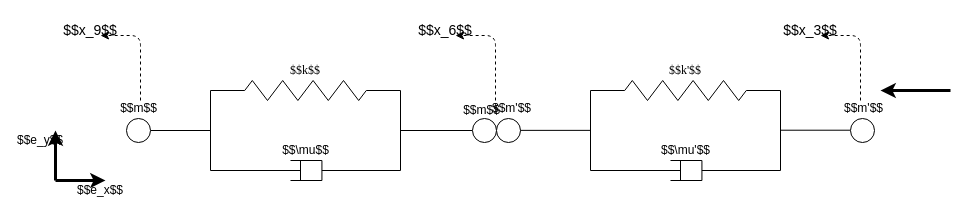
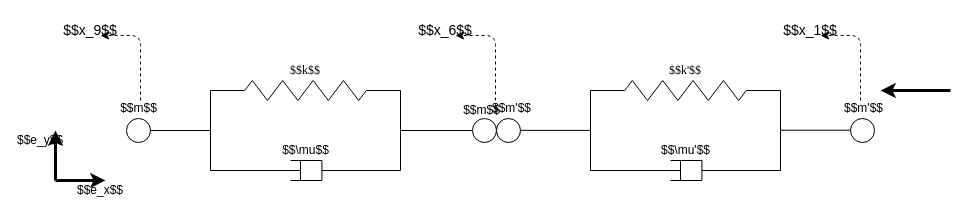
  <mxCell id="0" />
  <mxCell id="1" parent="0" />
  <mxCell id="2" value="" style="endArrow=none;html=1;" parent="1" edge="1"><mxGeometry width="50" height="50" relative="1" as="geometry"><mxPoint x="210" y="170" as="sourcePoint" /><mxPoint x="210" y="90" as="targetPoint" /></mxGeometry></mxCell>
  <mxCell id="3" value="" style="endArrow=none;html=1;" parent="1" edge="1"><mxGeometry width="50" height="50" relative="1" as="geometry"><mxPoint x="400" y="170" as="sourcePoint" /><mxPoint x="400" y="90" as="targetPoint" /></mxGeometry></mxCell>
  <mxCell id="4" value="" style="group;labelPosition=center;verticalLabelPosition=middle;align=center;verticalAlign=middle;" parent="1" vertex="1" connectable="0"><mxGeometry x="210" y="80" width="190" height="20" as="geometry" /></mxCell>
  <mxCell id="5" value="$$k$$" style="verticalLabelPosition=top;shadow=0;dashed=0;align=center;html=1;verticalAlign=middle;strokeWidth=1;shape=mxgraph.electrical.resistors.resistor_2;rounded=1;comic=0;labelBackgroundColor=none;fontFamily=Verdana;fontSize=12;whiteSpace=wrap;labelPosition=center;" parent="4" vertex="1"><mxGeometry width="190" height="20" as="geometry" /></mxCell>
  <mxCell id="6" value="" style="endArrow=none;html=1;" parent="1" edge="1"><mxGeometry width="50" height="50" relative="1" as="geometry"><mxPoint x="321.429" y="180" as="sourcePoint" /><mxPoint x="321.429" y="160" as="targetPoint" /></mxGeometry></mxCell>
  <mxCell id="7" value="" style="group" parent="1" vertex="1" connectable="0"><mxGeometry x="210" y="140" width="190" height="40" as="geometry" /></mxCell>
  <mxCell id="8" value="" style="group;" parent="7" vertex="1" connectable="0"><mxGeometry y="20" width="190" height="20" as="geometry" /></mxCell>
  <mxCell id="9" value="" style="group" parent="8" vertex="1" connectable="0"><mxGeometry width="90" height="20" as="geometry" /></mxCell>
  <mxCell id="10" value="" style="endArrow=none;html=1;" parent="9" edge="1"><mxGeometry width="50" height="50" relative="1" as="geometry"><mxPoint y="10" as="sourcePoint" /><mxPoint x="90" y="10" as="targetPoint" /></mxGeometry></mxCell>
  <mxCell id="11" value="" style="endArrow=none;html=1;" parent="9" edge="1"><mxGeometry width="50" height="50" relative="1" as="geometry"><mxPoint x="90" y="20" as="sourcePoint" /><mxPoint x="90" as="targetPoint" /></mxGeometry></mxCell>
  <mxCell id="12" value="" style="group;whiteSpace=wrap;" parent="8" vertex="1" connectable="0"><mxGeometry x="80" width="110" height="20" as="geometry" /></mxCell>
  <mxCell id="13" value="" style="endArrow=none;html=1;" parent="12" edge="1"><mxGeometry width="50" height="50" relative="1" as="geometry"><mxPoint y="20" as="sourcePoint" /><mxPoint x="31.429" y="20" as="targetPoint" /></mxGeometry></mxCell>
  <mxCell id="14" value="" style="endArrow=none;html=1;" parent="12" edge="1"><mxGeometry width="50" height="50" relative="1" as="geometry"><mxPoint as="sourcePoint" /><mxPoint x="31.429" as="targetPoint" /></mxGeometry></mxCell>
  <mxCell id="15" value="" style="endArrow=none;html=1;" parent="12" edge="1"><mxGeometry width="50" height="50" relative="1" as="geometry"><mxPoint x="31.429" y="10" as="sourcePoint" /><mxPoint x="110" y="10" as="targetPoint" /></mxGeometry></mxCell>
  <mxCell id="16" value="$$\mu$$" style="text;html=1;align=center;verticalAlign=middle;resizable=0;points=[];autosize=1;" parent="7" vertex="1"><mxGeometry x="65" width="60" height="20" as="geometry" /></mxCell>
  <mxCell id="17" value="" style="endArrow=none;html=1;" parent="1" edge="1"><mxGeometry width="50" height="50" relative="1" as="geometry"><mxPoint x="150" y="130" as="sourcePoint" /><mxPoint x="210" y="130" as="targetPoint" /></mxGeometry></mxCell>
  <mxCell id="18" value="" style="endArrow=none;html=1;entryX=0;entryY=0.5;entryDx=0;entryDy=0;" parent="1" edge="1" target="46"><mxGeometry width="50" height="50" relative="1" as="geometry"><mxPoint x="400" y="130" as="sourcePoint" /><mxPoint x="470" y="130" as="targetPoint" /></mxGeometry></mxCell>
  <mxCell id="19" value="" style="ellipse;whiteSpace=wrap;html=1;aspect=fixed;" parent="1" vertex="1"><mxGeometry x="496" y="118" width="24" height="24" as="geometry" /></mxCell>
  <mxCell id="20" value="" style="endArrow=none;html=1;" parent="1" edge="1"><mxGeometry width="50" height="50" relative="1" as="geometry"><mxPoint x="520" y="129.86" as="sourcePoint" /><mxPoint x="590" y="129.86" as="targetPoint" /></mxGeometry></mxCell>
  <mxCell id="21" value="" style="endArrow=none;html=1;" parent="1" edge="1"><mxGeometry width="50" height="50" relative="1" as="geometry"><mxPoint x="590" y="170" as="sourcePoint" /><mxPoint x="590" y="90" as="targetPoint" /></mxGeometry></mxCell>
  <mxCell id="22" value="" style="endArrow=none;html=1;" parent="1" edge="1"><mxGeometry width="50" height="50" relative="1" as="geometry"><mxPoint x="780" y="170" as="sourcePoint" /><mxPoint x="780" y="90" as="targetPoint" /></mxGeometry></mxCell>
  <mxCell id="23" value="" style="group;labelPosition=center;verticalLabelPosition=middle;align=center;verticalAlign=middle;" parent="1" vertex="1" connectable="0"><mxGeometry x="590" y="80" width="190" height="20" as="geometry" /></mxCell>
  <mxCell id="24" value="$$k'$$" style="verticalLabelPosition=top;shadow=0;dashed=0;align=center;html=1;verticalAlign=middle;strokeWidth=1;shape=mxgraph.electrical.resistors.resistor_2;rounded=1;comic=0;labelBackgroundColor=none;fontFamily=Verdana;fontSize=12;whiteSpace=wrap;labelPosition=center;" parent="23" vertex="1"><mxGeometry width="190" height="20" as="geometry" /></mxCell>
  <mxCell id="25" value="" style="endArrow=none;html=1;" parent="1" edge="1"><mxGeometry width="50" height="50" relative="1" as="geometry"><mxPoint x="701.429" y="180" as="sourcePoint" /><mxPoint x="701.429" y="160" as="targetPoint" /></mxGeometry></mxCell>
  <mxCell id="26" value="" style="group" parent="1" vertex="1" connectable="0"><mxGeometry x="590" y="140" width="190" height="40" as="geometry" /></mxCell>
  <mxCell id="27" value="" style="group;" parent="26" vertex="1" connectable="0"><mxGeometry y="20" width="190" height="20" as="geometry" /></mxCell>
  <mxCell id="28" value="" style="group" parent="27" vertex="1" connectable="0"><mxGeometry width="90" height="20" as="geometry" /></mxCell>
  <mxCell id="29" value="" style="endArrow=none;html=1;" parent="28" edge="1"><mxGeometry width="50" height="50" relative="1" as="geometry"><mxPoint y="10" as="sourcePoint" /><mxPoint x="90" y="10" as="targetPoint" /></mxGeometry></mxCell>
  <mxCell id="30" value="" style="endArrow=none;html=1;" parent="28" edge="1"><mxGeometry width="50" height="50" relative="1" as="geometry"><mxPoint x="90" y="20" as="sourcePoint" /><mxPoint x="90" as="targetPoint" /></mxGeometry></mxCell>
  <mxCell id="31" value="" style="group;whiteSpace=wrap;" parent="27" vertex="1" connectable="0"><mxGeometry x="80" width="110" height="20" as="geometry" /></mxCell>
  <mxCell id="32" value="" style="endArrow=none;html=1;" parent="31" edge="1"><mxGeometry width="50" height="50" relative="1" as="geometry"><mxPoint y="20" as="sourcePoint" /><mxPoint x="31.429" y="20" as="targetPoint" /></mxGeometry></mxCell>
  <mxCell id="33" value="" style="endArrow=none;html=1;" parent="31" edge="1"><mxGeometry width="50" height="50" relative="1" as="geometry"><mxPoint as="sourcePoint" /><mxPoint x="31.429" as="targetPoint" /></mxGeometry></mxCell>
  <mxCell id="34" value="" style="endArrow=none;html=1;" parent="31" edge="1"><mxGeometry width="50" height="50" relative="1" as="geometry"><mxPoint x="31.429" y="10" as="sourcePoint" /><mxPoint x="110" y="10" as="targetPoint" /></mxGeometry></mxCell>
  <mxCell id="35" value="$$\mu'$$" style="text;html=1;align=center;verticalAlign=middle;resizable=0;points=[];autosize=1;" parent="26" vertex="1"><mxGeometry x="65" width="60" height="20" as="geometry" /></mxCell>
  <mxCell id="36" value="" style="endArrow=none;html=1;" parent="1" edge="1"><mxGeometry width="50" height="50" relative="1" as="geometry"><mxPoint x="780" y="129.71" as="sourcePoint" /><mxPoint x="850" y="129.71" as="targetPoint" /></mxGeometry></mxCell>
  <mxCell id="37" value="$$m'$$" style="text;html=1;align=center;verticalAlign=middle;resizable=0;points=[];autosize=1;" parent="1" vertex="1"><mxGeometry x="838" y="98" width="50" height="20" as="geometry" /></mxCell>
  <mxCell id="38" value="$$m$$" style="text;html=1;align=center;verticalAlign=middle;resizable=0;points=[];autosize=1;" parent="1" vertex="1"><mxGeometry x="456" y="100" width="50" height="20" as="geometry" /></mxCell>
  <mxCell id="39" value="$$m'$$" style="text;html=1;align=center;verticalAlign=middle;resizable=0;points=[];autosize=1;" parent="1" vertex="1"><mxGeometry x="486" y="98" width="50" height="20" as="geometry" /></mxCell>
  <mxCell id="40" value="" style="group" parent="1" vertex="1" connectable="0"><mxGeometry x="45" y="85" width="155" height="105" as="geometry" /></mxCell>
  <mxCell id="41" value="" style="group;dashed=1;" parent="40" vertex="1" connectable="0"><mxGeometry x="35" width="90" height="85" as="geometry" /></mxCell>
  <mxCell id="42" value="" style="ellipse;whiteSpace=wrap;html=1;aspect=fixed;" vertex="1" parent="41"><mxGeometry x="46" y="33" width="24" height="24" as="geometry" /></mxCell>
  <mxCell id="43" value="$$m$$" style="text;html=1;align=center;verticalAlign=middle;resizable=0;points=[];autosize=1;" parent="41" vertex="1"><mxGeometry x="33" y="13" width="50" height="20" as="geometry" /></mxCell>
  <mxCell id="44" value="" style="group" parent="1" vertex="1" connectable="0"><mxGeometry x="880" y="70" width="70" height="20" as="geometry" /></mxCell>
  <mxCell id="45" value="" style="endArrow=classic;html=1;strokeWidth=3;" parent="44" edge="1"><mxGeometry width="50" height="50" relative="1" as="geometry"><mxPoint x="70" y="20" as="sourcePoint" /><mxPoint y="20" as="targetPoint" /></mxGeometry></mxCell>
  <mxCell id="46" value="" style="ellipse;whiteSpace=wrap;html=1;aspect=fixed;" vertex="1" parent="1"><mxGeometry x="472" y="118" width="24" height="24" as="geometry" /></mxCell>
  <mxCell id="47" value="" style="ellipse;whiteSpace=wrap;html=1;aspect=fixed;" vertex="1" parent="1"><mxGeometry x="850" y="118" width="24" height="24" as="geometry" /></mxCell>
  <mxCell id="48" value="" style="group" vertex="1" connectable="0" parent="1"><mxGeometry x="380" y="30" width="115" height="21" as="geometry" /></mxCell>
  <mxCell id="49" value="" style="group" vertex="1" connectable="0" parent="48"><mxGeometry width="115" height="21" as="geometry" /></mxCell>
  <mxCell id="50" value="" style="group" vertex="1" connectable="0" parent="49"><mxGeometry y="-10" width="85" height="21" as="geometry" /></mxCell>
  <mxCell id="51" value="&lt;font style=&quot;font-size: 14px&quot;&gt;$$x_6$$&lt;/font&gt;" style="text;html=1;strokeColor=none;fillColor=none;align=center;verticalAlign=middle;whiteSpace=wrap;rounded=0;" vertex="1" parent="50"><mxGeometry x="45" width="40" height="20" as="geometry" /></mxCell>
  <mxCell id="52" value="" style="endArrow=classic;html=1;dashed=1;exitX=0.18;exitY=0.6;exitDx=0;exitDy=0;exitPerimeter=0;" edge="1" parent="49"><mxGeometry width="50" height="50" relative="1" as="geometry"><mxPoint x="115" y="70" as="sourcePoint" /><mxPoint x="75" y="5" as="targetPoint" /><Array as="points"><mxPoint x="115" y="5" /></Array></mxGeometry></mxCell>
  <mxCell id="53" value="" style="group" vertex="1" connectable="0" parent="1"><mxGeometry x="745" y="20" width="85" height="21" as="geometry" /></mxCell>
- <mxCell id="54" value="&lt;font style=&quot;font-size: 14px&quot;&gt;$$x_3$$&lt;/font&gt;" style="text;html=1;strokeColor=none;fillColor=none;align=center;verticalAlign=middle;whiteSpace=wrap;rounded=0;" vertex="1" parent="53"><mxGeometry x="45" width="40" height="20" as="geometry" /></mxCell>
+ <mxCell id="54" value="&lt;font style=&quot;font-size: 14px&quot;&gt;$$x_1$$&lt;/font&gt;" style="text;html=1;strokeColor=none;fillColor=none;align=center;verticalAlign=middle;whiteSpace=wrap;rounded=0;" vertex="1" parent="53"><mxGeometry x="45" width="40" height="20" as="geometry" /></mxCell>
  <mxCell id="55" value="" style="endArrow=classic;html=1;dashed=1;exitX=0.18;exitY=0.6;exitDx=0;exitDy=0;exitPerimeter=0;" edge="1" parent="1"><mxGeometry width="50" height="50" relative="1" as="geometry"><mxPoint x="860" y="100" as="sourcePoint" /><mxPoint x="820" y="35" as="targetPoint" /><Array as="points"><mxPoint x="860" y="35" /></Array></mxGeometry></mxCell>
  <mxCell id="56" value="" style="group" vertex="1" connectable="0" parent="1"><mxGeometry x="25" y="20" width="85" height="21" as="geometry" /></mxCell>
  <mxCell id="57" value="&lt;font style=&quot;font-size: 14px&quot;&gt;$$x_9$$&lt;/font&gt;" style="text;html=1;strokeColor=none;fillColor=none;align=center;verticalAlign=middle;whiteSpace=wrap;rounded=0;" vertex="1" parent="56"><mxGeometry x="45" width="40" height="20" as="geometry" /></mxCell>
  <mxCell id="58" value="" style="endArrow=classic;html=1;dashed=1;exitX=0.18;exitY=0.6;exitDx=0;exitDy=0;exitPerimeter=0;" edge="1" parent="1"><mxGeometry width="50" height="50" relative="1" as="geometry"><mxPoint x="140" y="100" as="sourcePoint" /><mxPoint x="100" y="35" as="targetPoint" /><Array as="points"><mxPoint x="140" y="35" /></Array></mxGeometry></mxCell>
  <mxCell id="59" value="" style="endArrow=classic;html=1;strokeWidth=3;" parent="1" edge="1"><mxGeometry width="50" height="50" relative="1" as="geometry"><mxPoint x="55" y="180" as="sourcePoint" /><mxPoint x="105" y="180" as="targetPoint" /></mxGeometry></mxCell>
  <mxCell id="60" value="" style="endArrow=classic;html=1;strokeWidth=3;" parent="1" edge="1"><mxGeometry width="50" height="50" relative="1" as="geometry"><mxPoint x="55" y="180" as="sourcePoint" /><mxPoint x="55" y="130" as="targetPoint" /></mxGeometry></mxCell>
  <mxCell id="61" value="$$e_x$$" style="text;html=1;strokeColor=none;fillColor=none;align=center;verticalAlign=middle;whiteSpace=wrap;rounded=0;dashed=1;" parent="1" vertex="1"><mxGeometry x="80" y="180" width="40" height="20" as="geometry" /></mxCell>
  <mxCell id="62" value="$$e_y$$" style="text;html=1;strokeColor=none;fillColor=none;align=center;verticalAlign=middle;whiteSpace=wrap;rounded=0;dashed=1;" parent="1" vertex="1"><mxGeometry x="20" y="130" width="40" height="20" as="geometry" /></mxCell>
